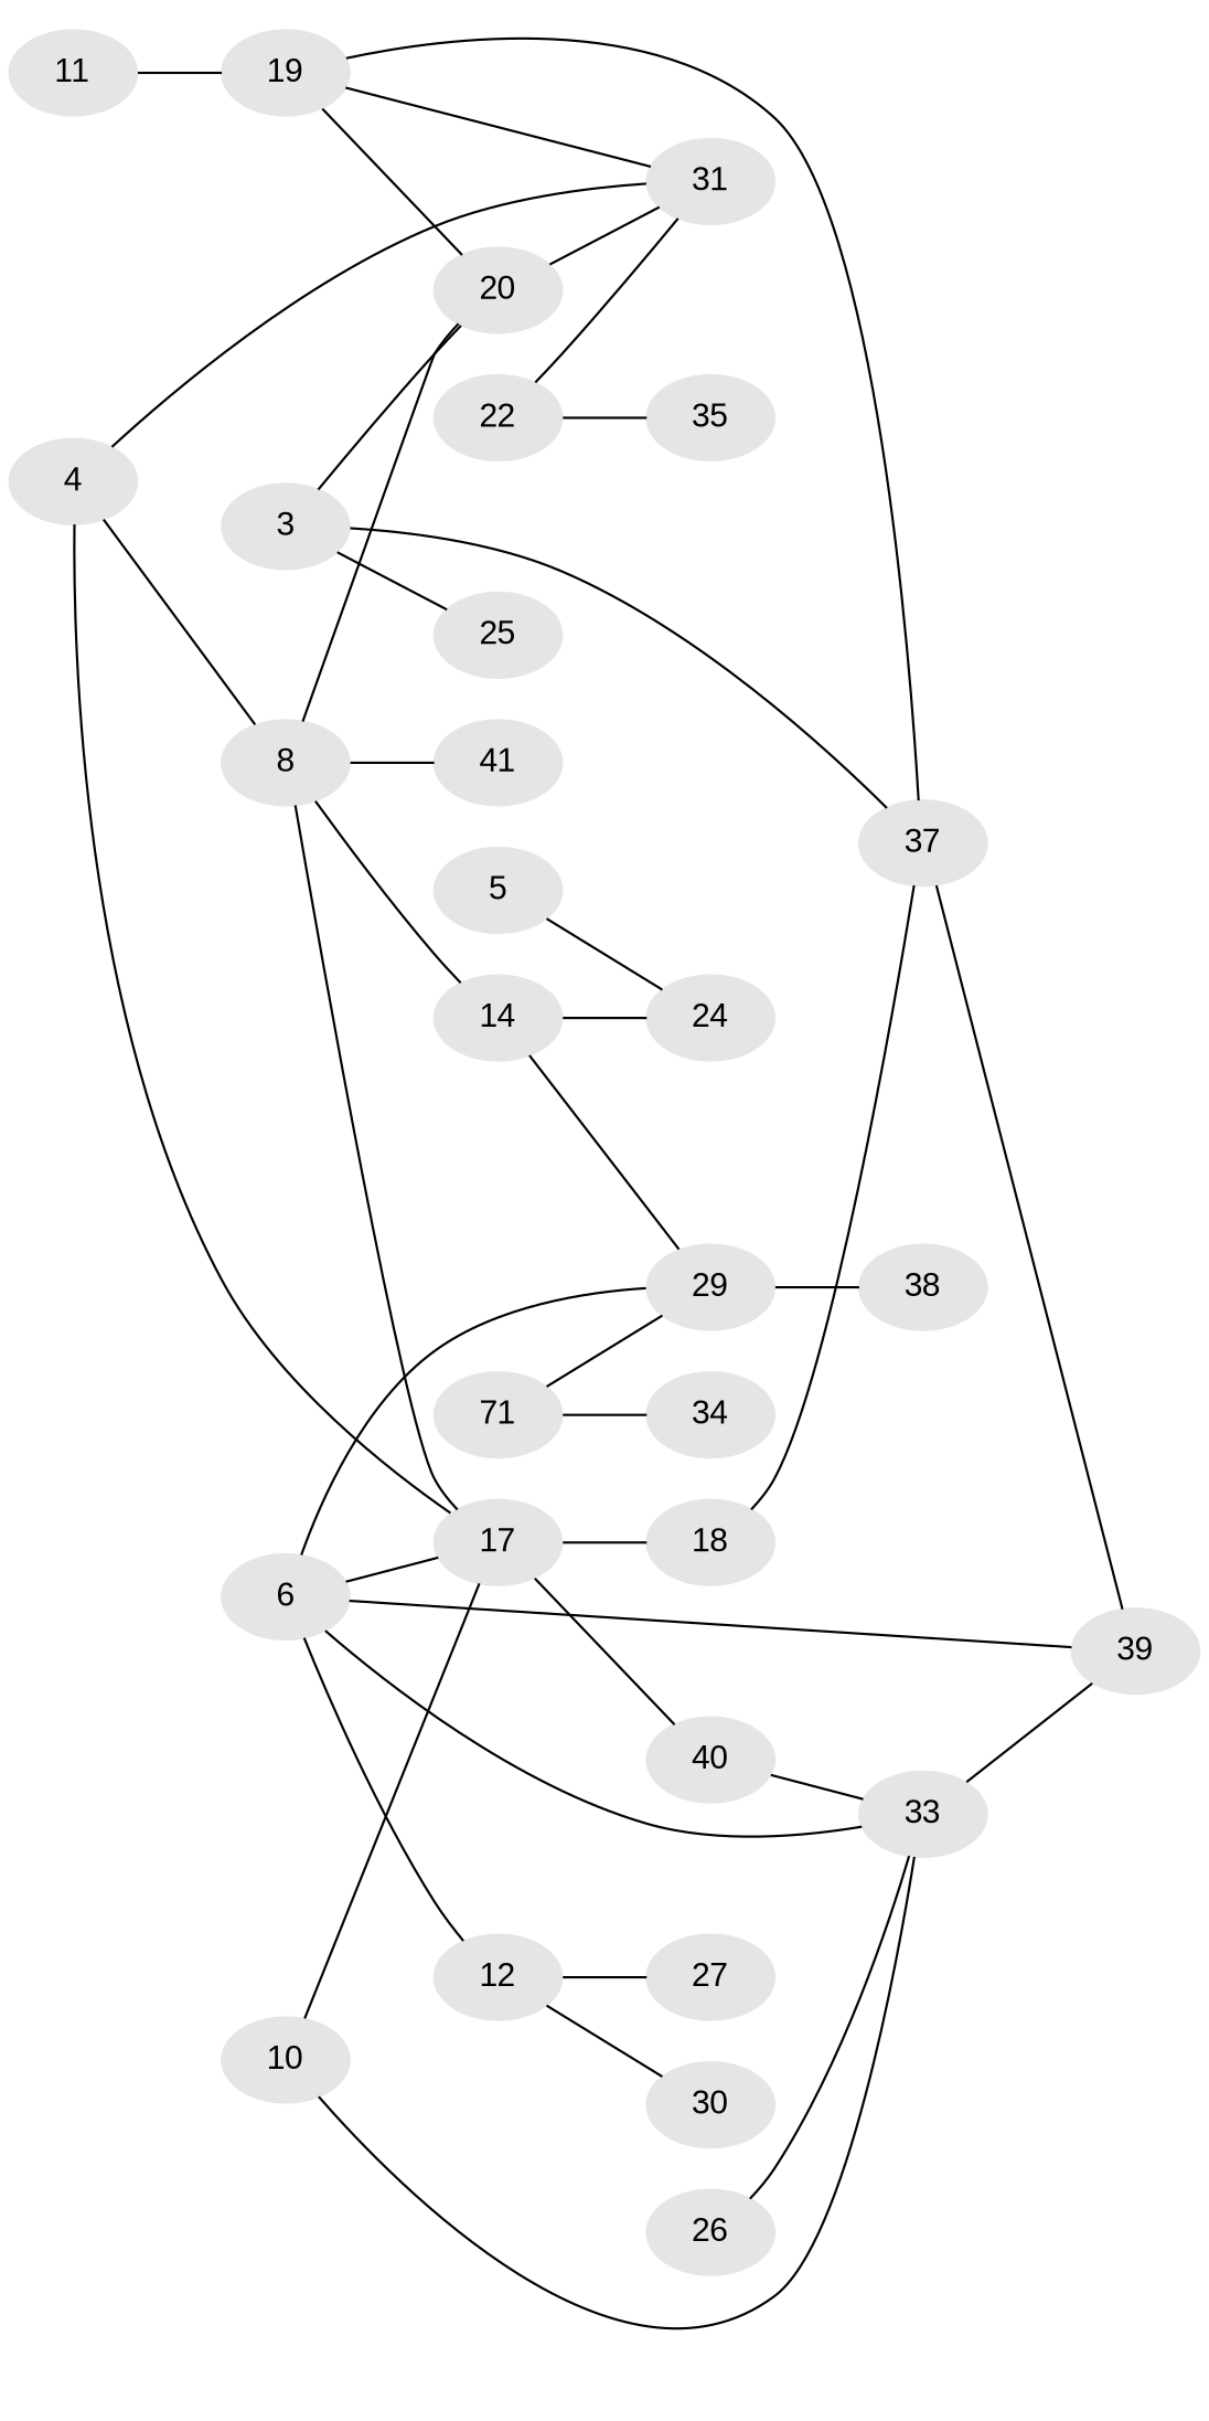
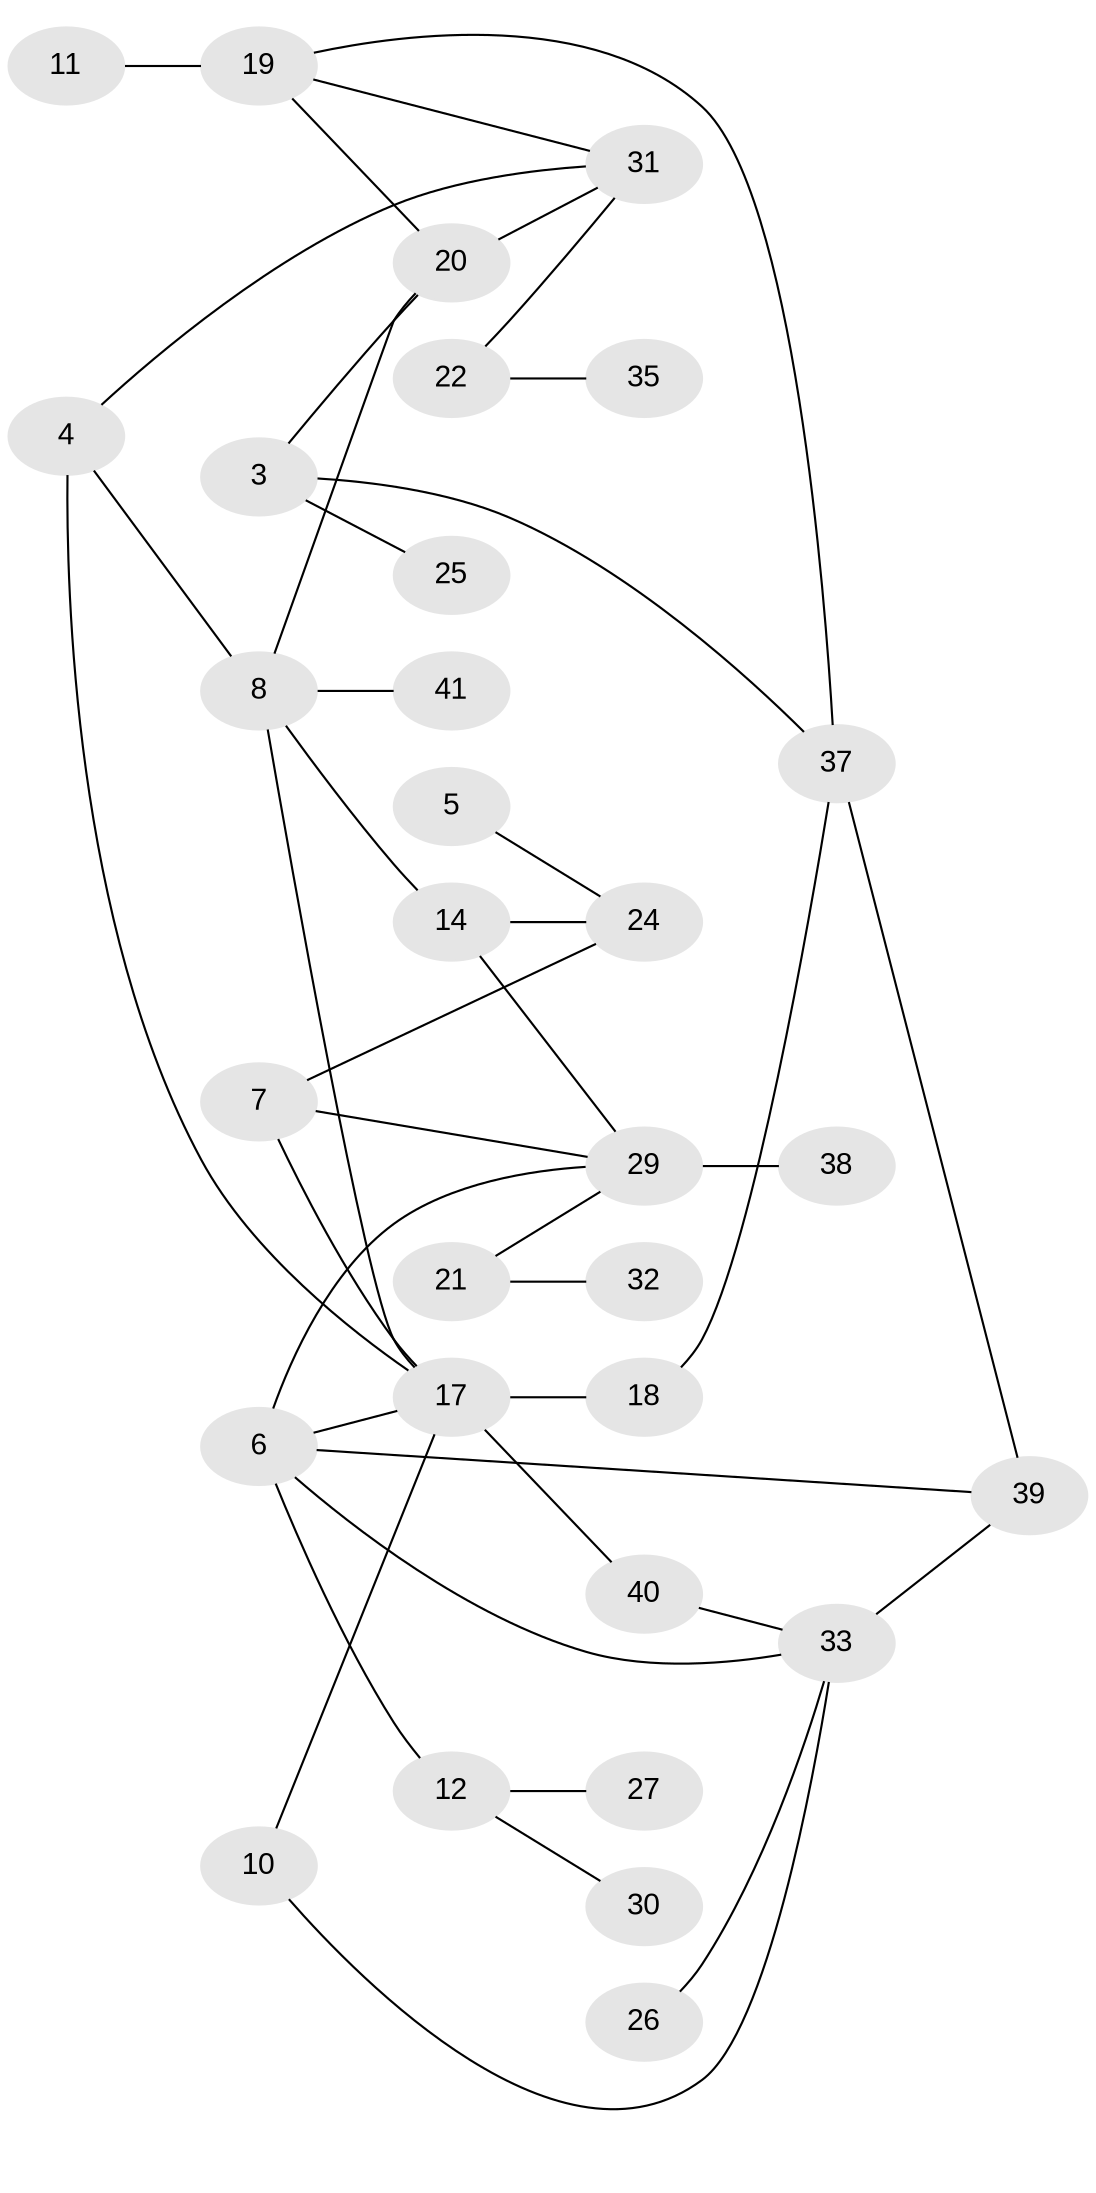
  graph {
    fontname="Liberation Sans"
    rankdir=LR
    node [color=gray90 fontname="Liberation Sans" style=filled]
    edge [fontname="Liberation Sans" weight=1.0]
    3
    20
    25
    37
    31
    39
    4
    8
    17
    14
    41
    10
    33
    5
    24
    6
    12
    29
    27
    30
    18
    40
    38
+   7
    11
    19
-   21 [label=71]
-   32 [label=34]
+   21
+   32
    22
    35
    26
    3 -- 20
    3 -- 25
    3 -- 37
    20 -- 31
    37 -- 39
    4 -- 31 [weight=2.0]
    4 -- 8
    4 -- 17
    8 -- 20
    8 -- 17
    8 -- 14
    8 -- 41
    17 -- 18
    17 -- 40
    14 -- 24
    14 -- 29
    10 -- 17
    10 -- 33
    33 -- 39
    5 -- 24
    6 -- 39
    6 -- 17
    6 -- 33
    6 -- 12
    6 -- 29 [weight=2.0]
    12 -- 27
    12 -- 30
    29 -- 38
    18 -- 37
    40 -- 33 [weight=2.0]
+   7 -- 17
+   7 -- 24
+   7 -- 29
    11 -- 19
    19 -- 20
    19 -- 37
    19 -- 31
    21 -- 29
    21 -- 32
    22 -- 31
    22 -- 35
    26 -- 33
  }
